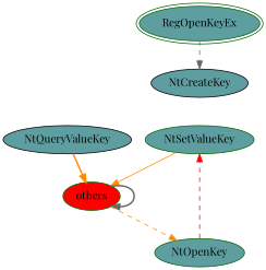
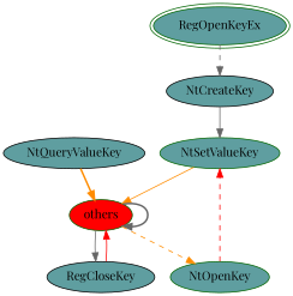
  digraph {
    fontname="Playfair Display"
    node [color=darkgreen fillcolor=cadetblue fontname="Playfair Display" style=filled]
    edge [color=gray40 fontname="Playfair Display" style=solid]
    n1 [label=RegOpenKeyEx peripheries=2]
    n2 [color=black label=NtCreateKey]
    n3 [label=NtSetValueKey]
    n4 [fillcolor=red label=others]
+   n5 [color=black label=RegCloseKey]
    n6 [label=NtOpenKey]
    n7 [color=black label=NtQueryValueKey]
    n1 -> n2 [style=dashed]
+   n2 -> n3
    n3 -> n4 [color=darkorange]
    n4 -> n4 [style=bold]
+   n4 -> n5
    n4 -> n6 [color=darkorange style=dashed]
+   n5 -> n4 [color=red]
    n6 -> n3 [color=red style=dashed]
    n7 -> n4 [color=darkorange style=bold]
  }
